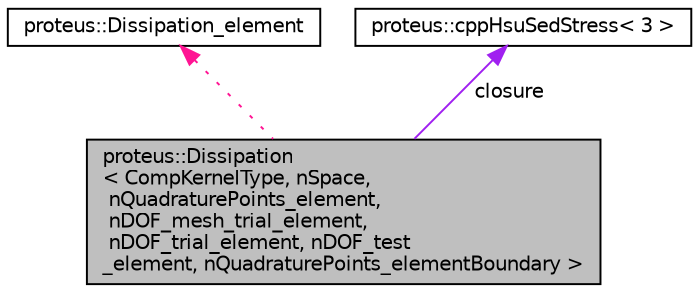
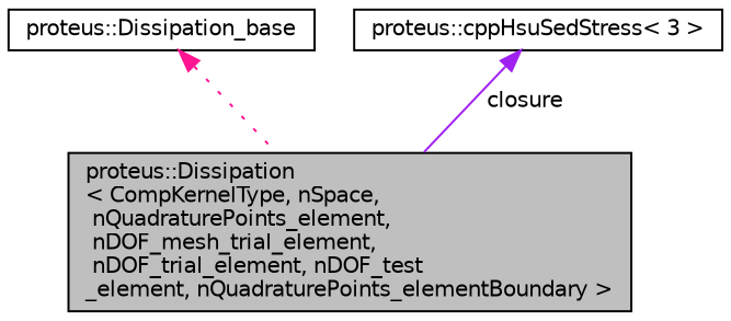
  digraph {
    node [color=black fillcolor=white fontname=Helvetica fontsize=10 shape=record style=filled]
    edge [dir=back fontname=Helvetica fontsize=10 labelfontname=Helvetica labelfontsize=10]
    n1 [fillcolor=grey75 fontcolor=black height=0.2 label="proteus::Dissipation\l\< CompKernelType, nSpace,\l nQuadraturePoints_element,\l nDOF_mesh_trial_element,\l nDOF_trial_element, nDOF_test\l_element, nQuadraturePoints_elementBoundary \>" width=0.4]
-   n2 [height=0.2 label="proteus::Dissipation_element" width=0.4]
+   n2 [height=0.2 label="proteus::Dissipation_base" width=0.4]
    n3 [height=0.2 label="proteus::cppHsuSedStress\< 3 \>" width=0.4]
    n2 -> n1 [color=deeppink style=dotted]
    n3 -> n1 [color=purple label=" closure" style=solid]
  }
